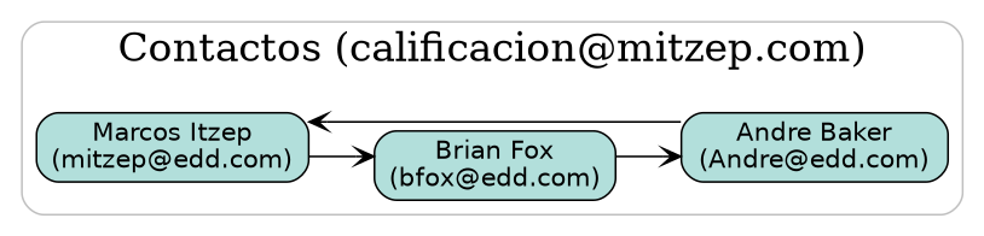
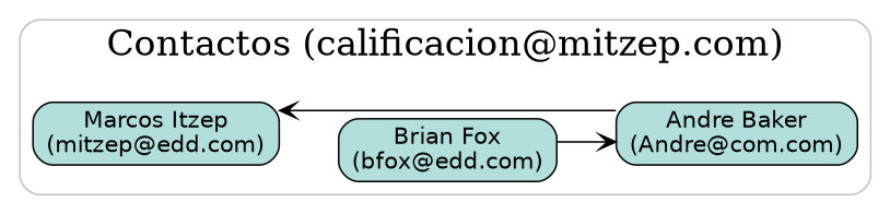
  digraph {
    bgcolor=white
    rankdir=LR
    splines=ortho
    node [fillcolor="#B2DFDB" fontname=Helvetica shape=box style="rounded,filled"]
    edge [arrowhead=vee]
    n1 [label="Marcos Itzep\n(mitzep@edd.com)"]
    n2 [label="Brian Fox\n(bfox@edd.com)"]
-   n3 [label="Andre Baker\n(Andre@edd.com)"]
+   n3 [label="Andre Baker\n(Andre@com.com)"]
    subgraph cluster_1 {
      color="#C0C0C0"
      fontsize=22
      label="Contactos (calificacion@mitzep.com)"
      labelloc=top
      style=rounded
      n1
      n2
      n3
    }
-   n1 -> n2
    n2 -> n3
    n3 -> n1
  }
